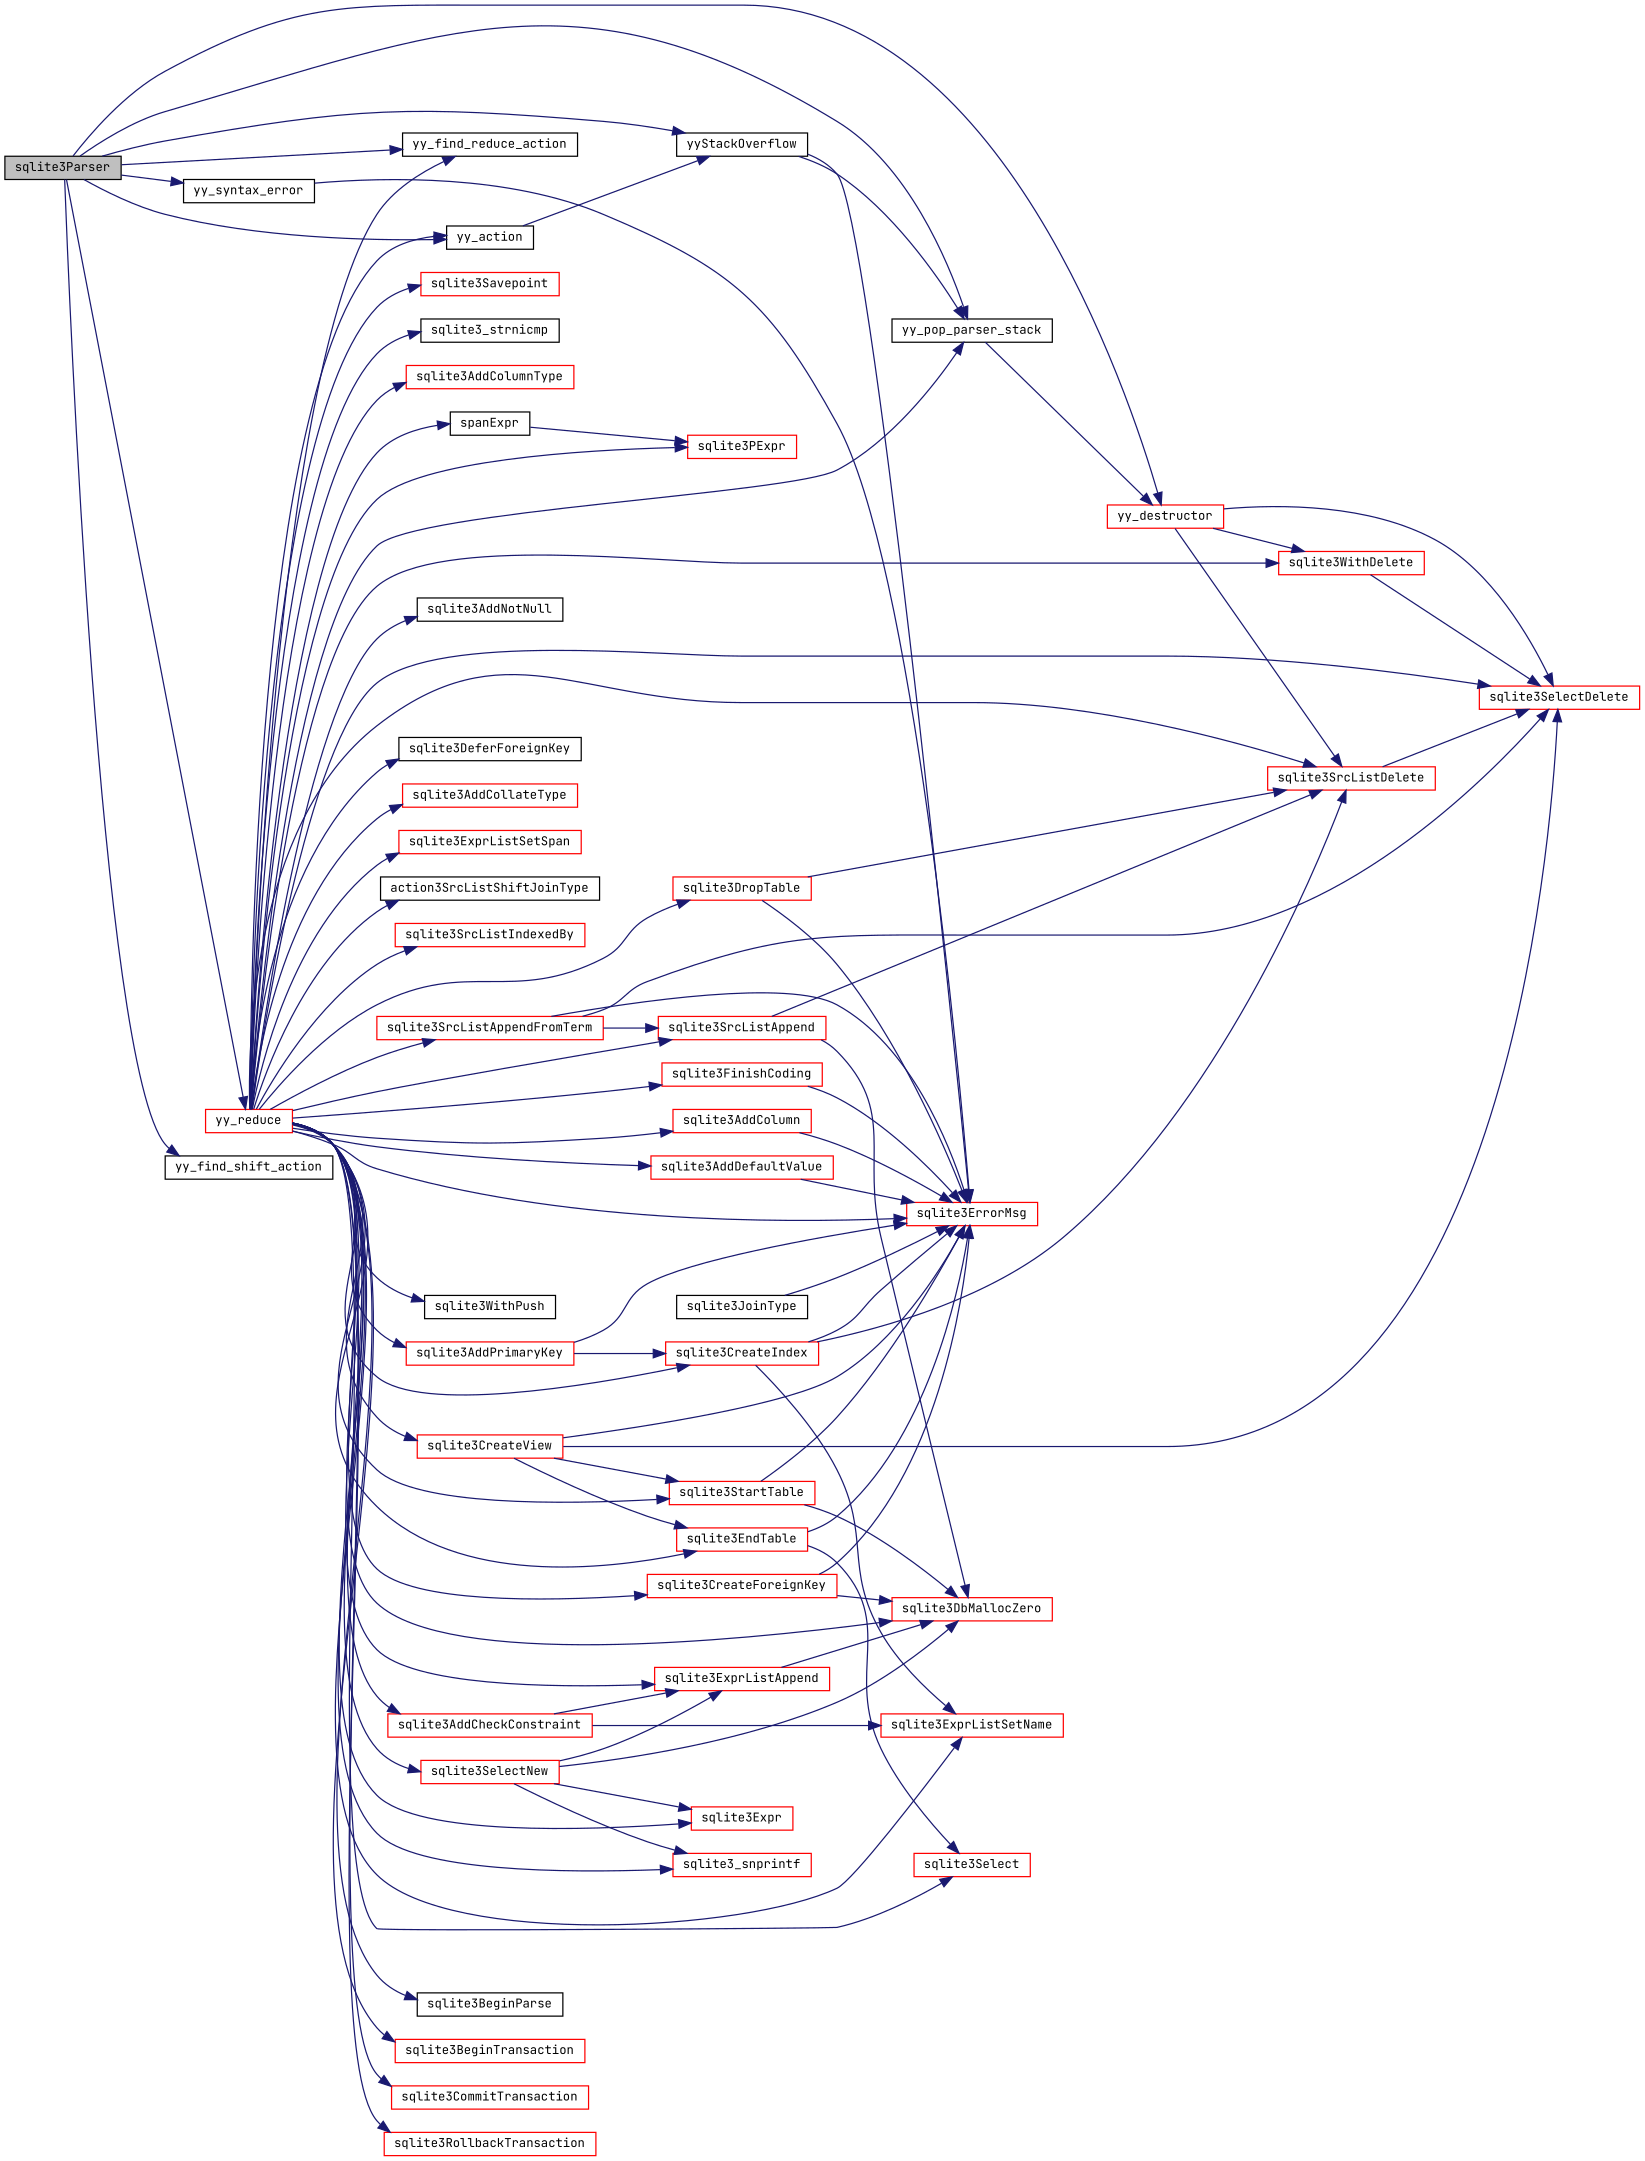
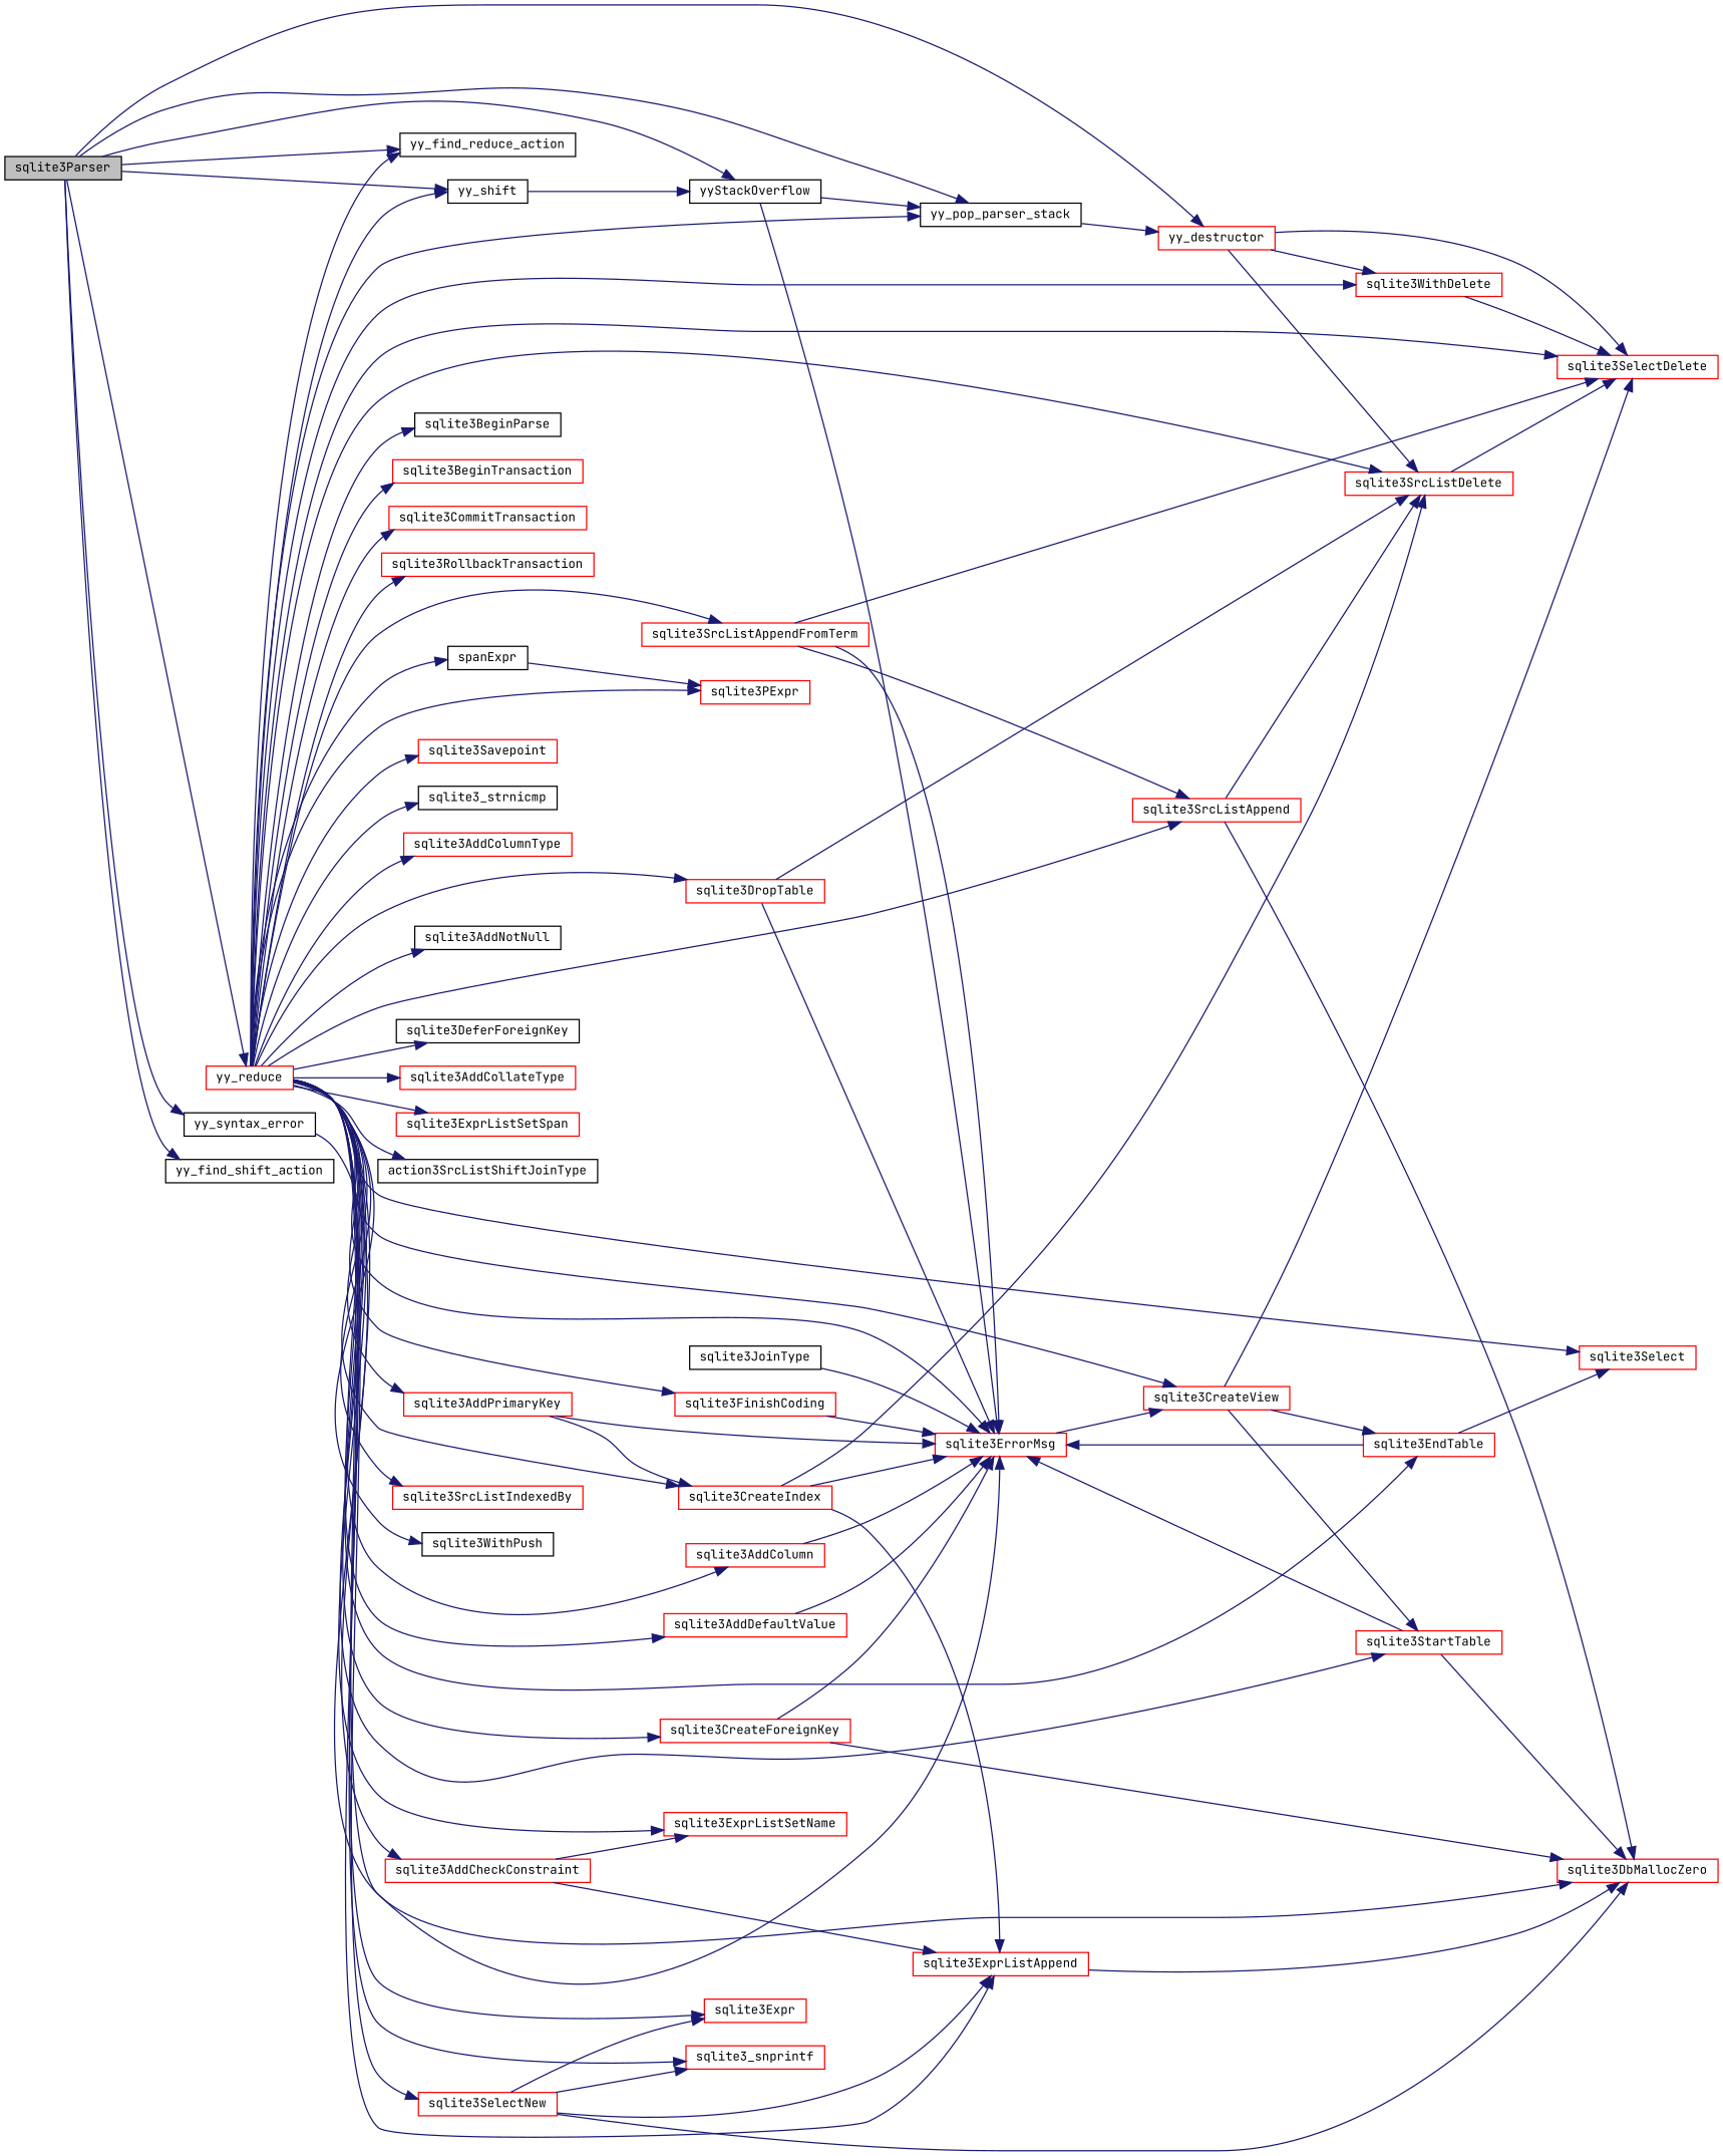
  digraph {
    fontname="JetBrains Mono"
    rankdir=LR
    node [color=red fillcolor=white fontname="JetBrains Mono" fontsize=10 shape=record style=filled]
    edge [color=midnightblue fontname="JetBrains Mono" fontsize=10 labelfontname=FreeSans labelfontsize=10 style=solid]
    n1 [color=black fillcolor=grey75 fontcolor=black height=0.2 label=sqlite3Parser width=0.4]
    n2 [color=black height=0.2 label=yyStackOverflow width=0.4]
    n3 [color=black height=0.2 label=yy_pop_parser_stack width=0.4]
    n4 [height=0.2 label=yy_destructor width=0.4]
    n5 [color=black height=0.2 label=yy_find_shift_action width=0.4]
-   n6 [color=black height=0.2 label=yy_action width=0.4]
+   n6 [color=black height=0.2 label=yy_shift width=0.4]
    n7 [height=0.2 label=yy_reduce width=0.4]
    n8 [color=black height=0.2 label=yy_find_reduce_action width=0.4]
    n9 [color=black height=0.2 label=yy_syntax_error width=0.4]
    n10 [height=0.2 label=sqlite3ErrorMsg width=0.4]
    n11 [height=0.2 label=sqlite3SelectDelete width=0.4]
    n12 [height=0.2 label=sqlite3SrcListDelete width=0.4]
    n13 [height=0.2 label=sqlite3WithDelete width=0.4]
    n14 [color=black height=0.2 label=sqlite3BeginParse width=0.4]
    n15 [height=0.2 label=sqlite3FinishCoding width=0.4]
    n16 [height=0.2 label=sqlite3BeginTransaction width=0.4]
    n17 [height=0.2 label=sqlite3CommitTransaction width=0.4]
    n18 [height=0.2 label=sqlite3RollbackTransaction width=0.4]
    n19 [height=0.2 label=sqlite3Savepoint width=0.4]
    n20 [height=0.2 label=sqlite3StartTable width=0.4]
    n21 [height=0.2 label=sqlite3DbMallocZero width=0.4]
    n22 [height=0.2 label=sqlite3EndTable width=0.4]
    n23 [height=0.2 label=sqlite3Select width=0.4]
    n24 [color=black height=0.2 label=sqlite3_strnicmp width=0.4]
    n25 [height=0.2 label=sqlite3AddColumn width=0.4]
    n26 [height=0.2 label=sqlite3AddColumnType width=0.4]
    n27 [height=0.2 label=sqlite3AddDefaultValue width=0.4]
    n28 [height=0.2 label=sqlite3PExpr width=0.4]
    n29 [color=black height=0.2 label=spanExpr width=0.4]
    n30 [color=black height=0.2 label=sqlite3AddNotNull width=0.4]
    n31 [height=0.2 label=sqlite3AddPrimaryKey width=0.4]
    n32 [height=0.2 label=sqlite3CreateIndex width=0.4]
    n33 [height=0.2 label=sqlite3ExprListAppend width=0.4]
    n34 [height=0.2 label=sqlite3AddCheckConstraint width=0.4]
    n35 [height=0.2 label=sqlite3ExprListSetName width=0.4]
    n36 [height=0.2 label=sqlite3CreateForeignKey width=0.4]
    n37 [color=black height=0.2 label=sqlite3DeferForeignKey width=0.4]
    n38 [height=0.2 label=sqlite3AddCollateType width=0.4]
    n39 [height=0.2 label=sqlite3DropTable width=0.4]
    n40 [height=0.2 label=sqlite3CreateView width=0.4]
    n41 [height=0.2 label=sqlite3SrcListAppendFromTerm width=0.4]
    n42 [height=0.2 label=sqlite3SrcListAppend width=0.4]
    n43 [height=0.2 label=sqlite3SelectNew width=0.4]
    n44 [height=0.2 label=sqlite3Expr width=0.4]
    n45 [height=0.2 label=sqlite3_snprintf width=0.4]
    n46 [height=0.2 label=sqlite3ExprListSetSpan width=0.4]
    n47 [color=black height=0.2 label=action3SrcListShiftJoinType width=0.4]
    n48 [height=0.2 label=sqlite3SrcListIndexedBy width=0.4]
    n49 [color=black height=0.2 label=sqlite3WithPush width=0.4]
    n50 [color=black height=0.2 label=sqlite3JoinType width=0.4]
    n1 -> n2
    n1 -> n3
    n1 -> n4
    n1 -> n5
    n1 -> n6
    n1 -> n7
    n1 -> n8
    n1 -> n9
    n2 -> n3
    n2 -> n10
    n3 -> n4
    n4 -> n11
    n4 -> n12
    n4 -> n13
    n6 -> n2
    n7 -> n3
    n7 -> n6
    n7 -> n8
    n7 -> n10
    n7 -> n11
    n7 -> n12
    n7 -> n13
    n7 -> n14
    n7 -> n15
    n7 -> n16
    n7 -> n17
    n7 -> n18
    n7 -> n19
    n7 -> n20
    n7 -> n21
    n7 -> n22
    n7 -> n23
    n7 -> n24
    n7 -> n25
    n7 -> n26
    n7 -> n27
    n7 -> n28
    n7 -> n29
    n7 -> n30
    n7 -> n31
    n7 -> n32
    n7 -> n33
    n7 -> n34
    n7 -> n35
    n7 -> n36
    n7 -> n37
    n7 -> n38
    n7 -> n39
    n7 -> n40
    n7 -> n41
    n7 -> n42
    n7 -> n43
    n7 -> n44
    n7 -> n45
    n7 -> n46
    n7 -> n47
    n7 -> n48
    n7 -> n49
    n9 -> n10
    n12 -> n11
    n13 -> n11
    n15 -> n10
    n20 -> n10
    n20 -> n21
    n22 -> n10
    n22 -> n23
    n25 -> n10
    n27 -> n10
    n29 -> n28
    n31 -> n10
    n31 -> n32
    n32 -> n10
    n32 -> n12
-   n32 -> n35
+   n32 -> n33
    n33 -> n21
    n34 -> n33
    n34 -> n35
    n36 -> n10
    n36 -> n21
    n39 -> n10
    n39 -> n12
-   n40 -> n10
+   n10 -> n40
    n40 -> n11
    n40 -> n20
    n40 -> n22
    n41 -> n10
    n41 -> n11
    n41 -> n42
    n42 -> n12
    n42 -> n21
    n43 -> n21
    n43 -> n33
    n43 -> n44
    n43 -> n45
    n50 -> n10
  }
